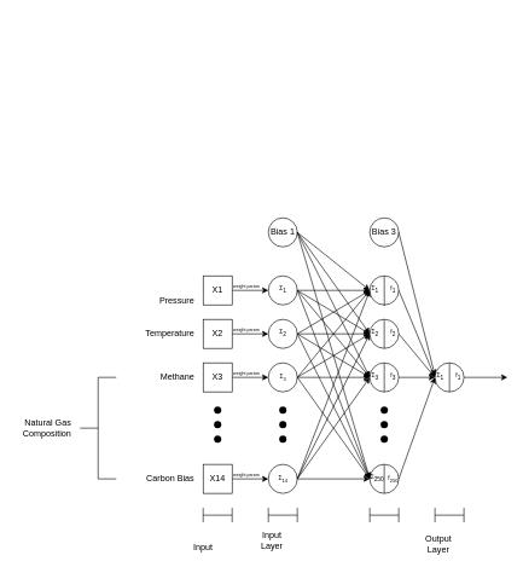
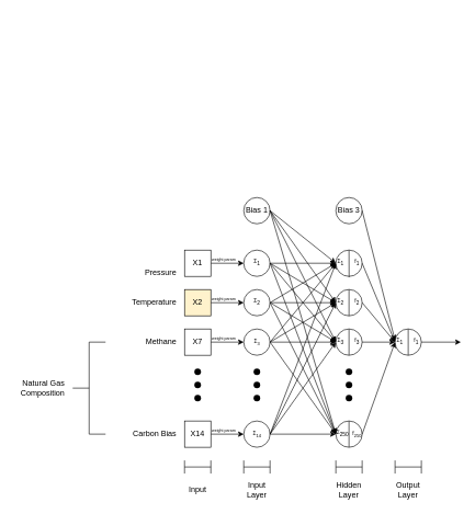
  <mxCell id="0" />
  <mxCell id="1" parent="0" />
  <mxCell id="2" value="" style="shape=image;verticalLabelPosition=bottom;labelBackgroundColor=default;verticalAlign=top;aspect=fixed;imageAspect=0;image=https://www.simplilearn.com/ice9/free_resources_article_thumb/MultilayerANN_1.jpg;" parent="1" vertex="1"><mxGeometry x="160" width="520" height="238" as="geometry" y="20" /></mxCell>
  <mxCell id="3" style="edgeStyle=orthogonalEdgeStyle;rounded=0;orthogonalLoop=1;jettySize=auto;html=1;entryX=0;entryY=0.5;entryDx=0;entryDy=0;" parent="1" source="4" target="20" edge="1"><mxGeometry relative="1" as="geometry" /></mxCell>
  <mxCell id="4" value="X1" style="rounded=0;whiteSpace=wrap;html=1;" parent="1" vertex="1"><mxGeometry x="280" y="380" width="40" height="40" as="geometry" /></mxCell>
  <mxCell id="5" style="edgeStyle=orthogonalEdgeStyle;rounded=0;orthogonalLoop=1;jettySize=auto;html=1;entryX=0;entryY=0.5;entryDx=0;entryDy=0;" parent="1" source="6" target="21" edge="1"><mxGeometry relative="1" as="geometry" /></mxCell>
- <mxCell id="6" value="X2" style="rounded=0;whiteSpace=wrap;html=1;" parent="1" vertex="1"><mxGeometry x="280" y="440" width="40" height="40" as="geometry" /></mxCell>
+ <mxCell id="6" value="X2" style="rounded=0;whiteSpace=wrap;html=1;fillColor=#fff2cc;" parent="1" vertex="1"><mxGeometry x="280" y="440" width="40" height="40" as="geometry" /></mxCell>
  <mxCell id="7" style="edgeStyle=orthogonalEdgeStyle;rounded=0;orthogonalLoop=1;jettySize=auto;html=1;entryX=0;entryY=0.5;entryDx=0;entryDy=0;" parent="1" source="8" target="22" edge="1"><mxGeometry relative="1" as="geometry" /></mxCell>
- <mxCell id="8" value="X3" style="rounded=0;whiteSpace=wrap;html=1;" parent="1" vertex="1"><mxGeometry x="280" y="500" width="40" height="40" as="geometry" /></mxCell>
+ <mxCell id="8" value="X7" style="rounded=0;whiteSpace=wrap;html=1;" parent="1" vertex="1"><mxGeometry x="280" y="500" width="40" height="40" as="geometry" /></mxCell>
  <mxCell id="9" style="edgeStyle=orthogonalEdgeStyle;rounded=0;orthogonalLoop=1;jettySize=auto;html=1;entryX=0;entryY=0.5;entryDx=0;entryDy=0;" parent="1" source="10" target="23" edge="1"><mxGeometry relative="1" as="geometry" /></mxCell>
  <mxCell id="10" value="X14" style="rounded=0;whiteSpace=wrap;html=1;" parent="1" vertex="1"><mxGeometry x="280" y="640" width="40" height="40" as="geometry" /></mxCell>
  <mxCell id="11" value="" style="ellipse;whiteSpace=wrap;html=1;aspect=fixed;fillColor=#000000;strokeColor=none;" parent="1" vertex="1"><mxGeometry x="295" y="560" width="10" height="10" as="geometry" /></mxCell>
  <mxCell id="12" value="" style="ellipse;whiteSpace=wrap;html=1;aspect=fixed;fillColor=#000000;strokeColor=none;" parent="1" vertex="1"><mxGeometry x="295" y="580" width="10" height="10" as="geometry" /></mxCell>
  <mxCell id="13" value="" style="ellipse;whiteSpace=wrap;html=1;aspect=fixed;fillColor=#000000;strokeColor=none;" parent="1" vertex="1"><mxGeometry x="295" y="600" width="10" height="10" as="geometry" /></mxCell>
  <mxCell id="14" value="Pressure" style="text;html=1;strokeColor=none;fillColor=none;align=right;verticalAlign=middle;whiteSpace=wrap;rounded=0;" parent="1" vertex="1"><mxGeometry x="210" y="400" width="60" height="30" as="geometry" /></mxCell>
  <mxCell id="15" value="Temperature" style="text;html=1;strokeColor=none;fillColor=none;align=right;verticalAlign=middle;whiteSpace=wrap;rounded=0;" parent="1" vertex="1"><mxGeometry x="210" y="445" width="60" height="30" as="geometry" /></mxCell>
  <mxCell id="16" value="Methane" style="text;html=1;strokeColor=none;fillColor=none;align=right;verticalAlign=middle;whiteSpace=wrap;rounded=0;" parent="1" vertex="1"><mxGeometry x="210" y="505" width="60" height="30" as="geometry" /></mxCell>
  <mxCell id="17" value="Carbon Bias" style="text;html=1;strokeColor=none;fillColor=none;align=right;verticalAlign=middle;whiteSpace=wrap;rounded=0;" parent="1" vertex="1"><mxGeometry x="180" y="645" width="90" height="30" as="geometry" /></mxCell>
  <mxCell id="18" value="" style="strokeWidth=1;html=1;shape=mxgraph.flowchart.annotation_2;align=left;labelPosition=right;pointerEvents=1;" parent="1" vertex="1"><mxGeometry x="110" y="520" width="50" height="140" as="geometry" /></mxCell>
  <mxCell id="19" value="Natural Gas Composition" style="text;html=1;strokeColor=none;fillColor=none;align=right;verticalAlign=middle;whiteSpace=wrap;rounded=0;" parent="1" vertex="1"><mxGeometry x="20" y="575" width="80" height="30" as="geometry" /></mxCell>
  <mxCell id="20" value="" style="ellipse;whiteSpace=wrap;html=1;aspect=fixed;" parent="1" vertex="1"><mxGeometry x="370" y="380" width="40" height="40" as="geometry" /></mxCell>
  <mxCell id="21" value="" style="ellipse;whiteSpace=wrap;html=1;aspect=fixed;" parent="1" vertex="1"><mxGeometry x="370" y="440" width="40" height="40" as="geometry" /></mxCell>
  <mxCell id="22" value="" style="ellipse;whiteSpace=wrap;html=1;aspect=fixed;" parent="1" vertex="1"><mxGeometry x="370" y="500" width="40" height="40" as="geometry" /></mxCell>
  <mxCell id="23" value="" style="ellipse;whiteSpace=wrap;html=1;aspect=fixed;" parent="1" vertex="1"><mxGeometry x="370" y="640" width="40" height="40" as="geometry" /></mxCell>
  <mxCell id="24" value="" style="ellipse;whiteSpace=wrap;html=1;aspect=fixed;fillColor=#000000;strokeColor=none;" parent="1" vertex="1"><mxGeometry x="385" y="560" width="10" height="10" as="geometry" /></mxCell>
  <mxCell id="25" value="" style="ellipse;whiteSpace=wrap;html=1;aspect=fixed;fillColor=#000000;strokeColor=none;" parent="1" vertex="1"><mxGeometry x="385" y="580" width="10" height="10" as="geometry" /></mxCell>
  <mxCell id="26" value="" style="ellipse;whiteSpace=wrap;html=1;aspect=fixed;fillColor=#000000;strokeColor=none;" parent="1" vertex="1"><mxGeometry x="385" y="600" width="10" height="10" as="geometry" /></mxCell>
  <mxCell id="27" value="" style="ellipse;whiteSpace=wrap;html=1;aspect=fixed;" parent="1" vertex="1"><mxGeometry x="510" y="380" width="40" height="40" as="geometry" /></mxCell>
  <mxCell id="28" value="" style="ellipse;whiteSpace=wrap;html=1;aspect=fixed;" parent="1" vertex="1"><mxGeometry x="510" y="440" width="40" height="40" as="geometry" /></mxCell>
  <mxCell id="29" value="" style="ellipse;whiteSpace=wrap;html=1;aspect=fixed;" parent="1" vertex="1"><mxGeometry x="510" y="500" width="40" height="40" as="geometry" /></mxCell>
  <mxCell id="30" value="" style="ellipse;whiteSpace=wrap;html=1;aspect=fixed;" parent="1" vertex="1"><mxGeometry x="510" y="640" width="40" height="40" as="geometry" /></mxCell>
  <mxCell id="31" value="" style="ellipse;whiteSpace=wrap;html=1;aspect=fixed;fillColor=#000000;strokeColor=none;" parent="1" vertex="1"><mxGeometry x="525" y="560" width="10" height="10" as="geometry" /></mxCell>
  <mxCell id="32" value="" style="ellipse;whiteSpace=wrap;html=1;aspect=fixed;fillColor=#000000;strokeColor=none;" parent="1" vertex="1"><mxGeometry x="525" y="580" width="10" height="10" as="geometry" /></mxCell>
  <mxCell id="33" value="" style="ellipse;whiteSpace=wrap;html=1;aspect=fixed;fillColor=#000000;strokeColor=none;" parent="1" vertex="1"><mxGeometry x="525" y="600" width="10" height="10" as="geometry" /></mxCell>
  <mxCell id="34" value="" style="endArrow=classic;html=1;rounded=0;exitX=1;exitY=0.5;exitDx=0;exitDy=0;entryX=0;entryY=0.5;entryDx=0;entryDy=0;" parent="1" source="20" target="27" edge="1"><mxGeometry width="50" height="50" relative="1" as="geometry"><mxPoint x="430" y="385" as="sourcePoint" /><mxPoint x="480" y="335" as="targetPoint" /></mxGeometry></mxCell>
  <mxCell id="35" value="" style="endArrow=classic;html=1;rounded=0;exitX=1;exitY=0.5;exitDx=0;exitDy=0;entryX=0;entryY=0.5;entryDx=0;entryDy=0;" parent="1" source="20" target="28" edge="1"><mxGeometry width="50" height="50" relative="1" as="geometry"><mxPoint x="420" y="410" as="sourcePoint" /><mxPoint x="520" y="410" as="targetPoint" /></mxGeometry></mxCell>
  <mxCell id="36" value="" style="endArrow=classic;html=1;rounded=0;exitX=1;exitY=0.5;exitDx=0;exitDy=0;entryX=0;entryY=0.5;entryDx=0;entryDy=0;" parent="1" source="20" target="29" edge="1"><mxGeometry width="50" height="50" relative="1" as="geometry"><mxPoint x="420" y="410" as="sourcePoint" /><mxPoint x="520" y="470" as="targetPoint" /></mxGeometry></mxCell>
  <mxCell id="37" value="" style="endArrow=classic;html=1;rounded=0;exitX=1;exitY=0.5;exitDx=0;exitDy=0;entryX=0;entryY=0.5;entryDx=0;entryDy=0;" parent="1" source="20" target="30" edge="1"><mxGeometry width="50" height="50" relative="1" as="geometry"><mxPoint x="420" y="410" as="sourcePoint" /><mxPoint x="520" y="530" as="targetPoint" /></mxGeometry></mxCell>
  <mxCell id="38" value="" style="endArrow=classic;html=1;rounded=0;exitX=1;exitY=0.5;exitDx=0;exitDy=0;entryX=0;entryY=0.5;entryDx=0;entryDy=0;" parent="1" source="21" target="27" edge="1"><mxGeometry width="50" height="50" relative="1" as="geometry"><mxPoint x="430" y="420" as="sourcePoint" /><mxPoint x="530" y="540" as="targetPoint" /></mxGeometry></mxCell>
  <mxCell id="39" value="" style="endArrow=classic;html=1;rounded=0;exitX=1;exitY=0.5;exitDx=0;exitDy=0;entryX=0;entryY=0.5;entryDx=0;entryDy=0;" parent="1" source="21" target="28" edge="1"><mxGeometry width="50" height="50" relative="1" as="geometry"><mxPoint x="420" y="470" as="sourcePoint" /><mxPoint x="520" y="410" as="targetPoint" /></mxGeometry></mxCell>
  <mxCell id="40" value="" style="endArrow=classic;html=1;rounded=0;exitX=1;exitY=0.5;exitDx=0;exitDy=0;entryX=0;entryY=0.5;entryDx=0;entryDy=0;" parent="1" source="21" target="29" edge="1"><mxGeometry width="50" height="50" relative="1" as="geometry"><mxPoint x="430" y="480" as="sourcePoint" /><mxPoint x="530" y="420" as="targetPoint" /></mxGeometry></mxCell>
  <mxCell id="41" value="" style="endArrow=classic;html=1;rounded=0;exitX=1;exitY=0.5;exitDx=0;exitDy=0;entryX=0;entryY=0.5;entryDx=0;entryDy=0;" parent="1" source="21" target="30" edge="1"><mxGeometry width="50" height="50" relative="1" as="geometry"><mxPoint x="440" y="490" as="sourcePoint" /><mxPoint x="540" y="430" as="targetPoint" /></mxGeometry></mxCell>
  <mxCell id="42" value="" style="endArrow=classic;html=1;rounded=0;exitX=1;exitY=0.5;exitDx=0;exitDy=0;entryX=0;entryY=0.5;entryDx=0;entryDy=0;" parent="1" source="22" target="27" edge="1"><mxGeometry width="50" height="50" relative="1" as="geometry"><mxPoint x="420" y="470" as="sourcePoint" /><mxPoint x="520" y="670" as="targetPoint" /></mxGeometry></mxCell>
  <mxCell id="43" value="" style="endArrow=classic;html=1;rounded=0;exitX=1;exitY=0.5;exitDx=0;exitDy=0;entryX=0;entryY=0.5;entryDx=0;entryDy=0;" parent="1" source="22" target="28" edge="1"><mxGeometry width="50" height="50" relative="1" as="geometry"><mxPoint x="420" y="530" as="sourcePoint" /><mxPoint x="520" y="410" as="targetPoint" /></mxGeometry></mxCell>
  <mxCell id="44" value="" style="endArrow=classic;html=1;rounded=0;exitX=1;exitY=0.5;exitDx=0;exitDy=0;entryX=0;entryY=0.5;entryDx=0;entryDy=0;" parent="1" source="22" target="29" edge="1"><mxGeometry width="50" height="50" relative="1" as="geometry"><mxPoint x="430" y="540" as="sourcePoint" /><mxPoint x="530" y="420" as="targetPoint" /></mxGeometry></mxCell>
  <mxCell id="45" value="" style="endArrow=classic;html=1;rounded=0;exitX=1;exitY=0.5;exitDx=0;exitDy=0;entryX=0;entryY=0.5;entryDx=0;entryDy=0;" parent="1" source="22" target="30" edge="1"><mxGeometry width="50" height="50" relative="1" as="geometry"><mxPoint x="440" y="550" as="sourcePoint" /><mxPoint x="540" y="430" as="targetPoint" /></mxGeometry></mxCell>
  <mxCell id="46" value="" style="endArrow=classic;html=1;rounded=0;exitX=1;exitY=0.5;exitDx=0;exitDy=0;entryX=0;entryY=0.5;entryDx=0;entryDy=0;" parent="1" source="23" target="27" edge="1"><mxGeometry width="50" height="50" relative="1" as="geometry"><mxPoint x="450" y="560" as="sourcePoint" /><mxPoint x="550" y="440" as="targetPoint" /></mxGeometry></mxCell>
  <mxCell id="47" value="" style="endArrow=classic;html=1;rounded=0;exitX=1;exitY=0.5;exitDx=0;exitDy=0;entryX=0;entryY=0.5;entryDx=0;entryDy=0;" parent="1" source="23" target="28" edge="1"><mxGeometry width="50" height="50" relative="1" as="geometry"><mxPoint x="460" y="570" as="sourcePoint" /><mxPoint x="560" y="450" as="targetPoint" /></mxGeometry></mxCell>
  <mxCell id="48" value="" style="endArrow=classic;html=1;rounded=0;exitX=1;exitY=0.5;exitDx=0;exitDy=0;entryX=0;entryY=0.5;entryDx=0;entryDy=0;" parent="1" source="23" target="29" edge="1"><mxGeometry width="50" height="50" relative="1" as="geometry"><mxPoint x="470" y="580" as="sourcePoint" /><mxPoint x="570" y="460" as="targetPoint" /></mxGeometry></mxCell>
  <mxCell id="49" value="" style="endArrow=classic;html=1;rounded=0;exitX=1;exitY=0.5;exitDx=0;exitDy=0;entryX=0;entryY=0.5;entryDx=0;entryDy=0;" parent="1" source="23" target="30" edge="1"><mxGeometry width="50" height="50" relative="1" as="geometry"><mxPoint x="480" y="590" as="sourcePoint" /><mxPoint x="580" y="470" as="targetPoint" /></mxGeometry></mxCell>
  <mxCell id="50" value="" style="ellipse;whiteSpace=wrap;html=1;aspect=fixed;" parent="1" vertex="1"><mxGeometry x="600" y="500" width="40" height="40" as="geometry" /></mxCell>
  <mxCell id="51" value="" style="endArrow=classic;html=1;rounded=0;exitX=1;exitY=0.5;exitDx=0;exitDy=0;entryX=0;entryY=0.5;entryDx=0;entryDy=0;" parent="1" source="27" target="50" edge="1"><mxGeometry width="50" height="50" relative="1" as="geometry"><mxPoint x="420" y="410" as="sourcePoint" /><mxPoint x="520" y="410" as="targetPoint" /></mxGeometry></mxCell>
  <mxCell id="52" value="" style="endArrow=classic;html=1;rounded=0;exitX=1;exitY=0.5;exitDx=0;exitDy=0;entryX=0;entryY=0.5;entryDx=0;entryDy=0;" parent="1" source="28" target="50" edge="1"><mxGeometry width="50" height="50" relative="1" as="geometry"><mxPoint x="430" y="420" as="sourcePoint" /><mxPoint x="530" y="420" as="targetPoint" /></mxGeometry></mxCell>
  <mxCell id="53" value="" style="endArrow=classic;html=1;rounded=0;exitX=1;exitY=0.5;exitDx=0;exitDy=0;entryX=0;entryY=0.5;entryDx=0;entryDy=0;" parent="1" source="29" target="50" edge="1"><mxGeometry width="50" height="50" relative="1" as="geometry"><mxPoint x="570" y="520" as="sourcePoint" /><mxPoint x="580" y="550" as="targetPoint" /></mxGeometry></mxCell>
  <mxCell id="54" value="" style="endArrow=classic;html=1;rounded=0;exitX=1;exitY=0.5;exitDx=0;exitDy=0;entryX=0;entryY=0.5;entryDx=0;entryDy=0;" parent="1" source="30" target="50" edge="1"><mxGeometry width="50" height="50" relative="1" as="geometry"><mxPoint x="470" y="460" as="sourcePoint" /><mxPoint x="570" y="460" as="targetPoint" /></mxGeometry></mxCell>
  <mxCell id="55" value="" style="endArrow=classic;html=1;rounded=0;exitX=1;exitY=0.5;exitDx=0;exitDy=0;" parent="1" source="50" edge="1"><mxGeometry width="50" height="50" relative="1" as="geometry"><mxPoint x="480" y="470" as="sourcePoint" /><mxPoint x="700" y="520" as="targetPoint" /></mxGeometry></mxCell>
  <mxCell id="56" value="Σ&lt;sub style=&quot;font-size: 8px;&quot;&gt;1&lt;/sub&gt;" style="text;html=1;strokeColor=none;fillColor=none;align=center;verticalAlign=middle;whiteSpace=wrap;rounded=0;fontSize=8;" parent="1" vertex="1"><mxGeometry x="382.5" y="395" width="15" height="10" as="geometry" /></mxCell>
  <mxCell id="57" value="Σ&lt;sub style=&quot;font-size: 8px;&quot;&gt;2&lt;/sub&gt;" style="text;html=1;strokeColor=none;fillColor=none;align=center;verticalAlign=middle;whiteSpace=wrap;rounded=0;fontSize=8;" parent="1" vertex="1"><mxGeometry x="382.5" y="455" width="15" height="10" as="geometry" /></mxCell>
  <mxCell id="58" value="Σ&lt;sub&gt;3&lt;/sub&gt;" style="text;html=1;strokeColor=none;fillColor=none;align=center;verticalAlign=middle;whiteSpace=wrap;rounded=0;fontSize=8;" parent="1" vertex="1"><mxGeometry x="382.5" y="515" width="15" height="10" as="geometry" /></mxCell>
  <mxCell id="59" value="Σ&lt;sub&gt;14&lt;/sub&gt;" style="text;html=1;strokeColor=none;fillColor=none;align=center;verticalAlign=middle;whiteSpace=wrap;rounded=0;fontSize=8;" parent="1" vertex="1"><mxGeometry x="382.5" y="655" width="15" height="10" as="geometry" /></mxCell>
  <mxCell id="60" value="Σ&lt;sub style=&quot;font-size: 8px;&quot;&gt;1&lt;/sub&gt;" style="text;html=1;strokeColor=none;fillColor=none;align=center;verticalAlign=middle;whiteSpace=wrap;rounded=0;fontSize=8;" parent="1" vertex="1"><mxGeometry x="510" y="395" width="15" height="10" as="geometry" /></mxCell>
  <mxCell id="61" value="f&lt;sub style=&quot;font-size: 8px;&quot;&gt;1&lt;/sub&gt;" style="text;html=1;strokeColor=none;fillColor=none;align=center;verticalAlign=middle;whiteSpace=wrap;rounded=0;fontSize=8;" parent="1" vertex="1"><mxGeometry x="535" y="395" width="15" height="10" as="geometry" /></mxCell>
  <mxCell id="62" value="" style="endArrow=none;html=1;rounded=0;entryX=0.5;entryY=0;entryDx=0;entryDy=0;exitX=0.503;exitY=1.03;exitDx=0;exitDy=0;exitPerimeter=0;" parent="1" source="27" target="27" edge="1"><mxGeometry width="50" height="50" relative="1" as="geometry"><mxPoint x="540" y="430" as="sourcePoint" /><mxPoint x="590" y="380" as="targetPoint" /></mxGeometry></mxCell>
  <mxCell id="63" value="" style="endArrow=none;html=1;rounded=0;entryX=0.5;entryY=0;entryDx=0;entryDy=0;exitX=0.5;exitY=1;exitDx=0;exitDy=0;" parent="1" source="28" edge="1"><mxGeometry width="50" height="50" relative="1" as="geometry"><mxPoint x="530" y="481" as="sourcePoint" /><mxPoint x="530" y="440" as="targetPoint" /></mxGeometry></mxCell>
  <mxCell id="64" value="f&lt;sub style=&quot;font-size: 8px;&quot;&gt;2&lt;/sub&gt;" style="text;html=1;strokeColor=none;fillColor=none;align=center;verticalAlign=middle;whiteSpace=wrap;rounded=0;fontSize=8;" parent="1" vertex="1"><mxGeometry x="535" y="455" width="15" height="10" as="geometry" /></mxCell>
  <mxCell id="65" value="Σ&lt;sub style=&quot;font-size: 8px;&quot;&gt;2&lt;/sub&gt;" style="text;html=1;strokeColor=none;fillColor=none;align=center;verticalAlign=middle;whiteSpace=wrap;rounded=0;fontSize=8;" parent="1" vertex="1"><mxGeometry x="510" y="455" width="15" height="10" as="geometry" /></mxCell>
  <mxCell id="66" value="" style="endArrow=none;html=1;rounded=0;entryX=0.5;entryY=0;entryDx=0;entryDy=0;exitX=0.5;exitY=1;exitDx=0;exitDy=0;" parent="1" source="29" target="29" edge="1"><mxGeometry width="50" height="50" relative="1" as="geometry"><mxPoint x="530" y="541" as="sourcePoint" /><mxPoint x="530" y="500" as="targetPoint" /></mxGeometry></mxCell>
  <mxCell id="67" value="f&lt;sub style=&quot;font-size: 8px;&quot;&gt;3&lt;/sub&gt;" style="text;html=1;strokeColor=none;fillColor=none;align=center;verticalAlign=middle;whiteSpace=wrap;rounded=0;fontSize=8;" parent="1" vertex="1"><mxGeometry x="535" y="515" width="15" height="10" as="geometry" /></mxCell>
  <mxCell id="68" value="Σ&lt;sub style=&quot;font-size: 8px;&quot;&gt;3&lt;/sub&gt;" style="text;html=1;strokeColor=none;fillColor=none;align=center;verticalAlign=middle;whiteSpace=wrap;rounded=0;fontSize=8;" parent="1" vertex="1"><mxGeometry x="510" y="515" width="15" height="10" as="geometry" /></mxCell>
  <mxCell id="69" value="" style="endArrow=none;html=1;rounded=0;entryX=0.5;entryY=0;entryDx=0;entryDy=0;exitX=0.5;exitY=1;exitDx=0;exitDy=0;" parent="1" source="30" target="30" edge="1"><mxGeometry width="50" height="50" relative="1" as="geometry"><mxPoint x="530" y="680" as="sourcePoint" /><mxPoint x="530" y="640" as="targetPoint" /></mxGeometry></mxCell>
  <mxCell id="70" value="Σ&lt;sub style=&quot;font-size: 8px;&quot;&gt;250&lt;/sub&gt;" style="text;html=1;strokeColor=none;fillColor=none;align=center;verticalAlign=middle;whiteSpace=wrap;rounded=0;fontSize=8;" parent="1" vertex="1"><mxGeometry x="513" y="655" width="15" height="10" as="geometry" /></mxCell>
  <mxCell id="71" value="f&lt;sub&gt;250&lt;/sub&gt;" style="text;html=1;strokeColor=none;fillColor=none;align=center;verticalAlign=middle;whiteSpace=wrap;rounded=0;fontSize=8;" parent="1" vertex="1"><mxGeometry x="535" y="655" width="15" height="10" as="geometry" /></mxCell>
  <mxCell id="72" value="f&lt;sub style=&quot;font-size: 8px;&quot;&gt;1&lt;/sub&gt;" style="text;html=1;strokeColor=none;fillColor=none;align=center;verticalAlign=middle;whiteSpace=wrap;rounded=0;fontSize=8;" parent="1" vertex="1"><mxGeometry x="625" y="515" width="15" height="10" as="geometry" /></mxCell>
  <mxCell id="73" value="" style="endArrow=none;html=1;rounded=0;entryX=0.5;entryY=0;entryDx=0;entryDy=0;exitX=0.5;exitY=1;exitDx=0;exitDy=0;" parent="1" edge="1"><mxGeometry width="50" height="50" relative="1" as="geometry"><mxPoint x="620" y="540" as="sourcePoint" /><mxPoint x="620" y="500" as="targetPoint" /></mxGeometry></mxCell>
  <mxCell id="74" value="Σ&lt;sub style=&quot;font-size: 8px;&quot;&gt;1&lt;/sub&gt;" style="text;html=1;strokeColor=none;fillColor=none;align=center;verticalAlign=middle;whiteSpace=wrap;rounded=0;fontSize=8;" parent="1" vertex="1"><mxGeometry x="600" y="515" width="15" height="10" as="geometry" /></mxCell>
  <mxCell id="75" value="" style="shape=crossbar;whiteSpace=wrap;html=1;rounded=1;" parent="1" vertex="1"><mxGeometry x="280" y="700" width="40" height="20" as="geometry" /></mxCell>
- <mxCell id="76" value="Input" style="text;html=1;strokeColor=none;fillColor=none;align=center;verticalAlign=middle;whiteSpace=wrap;rounded=0;" parent="1" vertex="1"><mxGeometry x="255" y="740" width="50" height="30" as="geometry" /></mxCell>
+ <mxCell id="76" value="Input" style="text;html=1;strokeColor=none;fillColor=none;align=center;verticalAlign=middle;whiteSpace=wrap;rounded=0;" parent="1" vertex="1"><mxGeometry x="275" y="730" width="50" height="30" as="geometry" /></mxCell>
  <mxCell id="77" value="" style="shape=crossbar;whiteSpace=wrap;html=1;rounded=1;" parent="1" vertex="1"><mxGeometry x="370" y="700" width="40" height="20" as="geometry" /></mxCell>
- <mxCell id="78" value="Input Layer" style="text;html=1;strokeColor=none;fillColor=none;align=center;verticalAlign=middle;whiteSpace=wrap;rounded=0;" parent="1" vertex="1"><mxGeometry x="350" y="730" width="50" height="30" as="geometry" /></mxCell>
+ <mxCell id="78" value="Input Layer" style="text;html=1;strokeColor=none;fillColor=none;align=center;verticalAlign=middle;whiteSpace=wrap;rounded=0;" parent="1" vertex="1"><mxGeometry x="365" y="730" width="50" height="30" as="geometry" /></mxCell>
  <mxCell id="79" value="" style="shape=crossbar;whiteSpace=wrap;html=1;rounded=1;" parent="1" vertex="1"><mxGeometry x="510" y="700" width="40" height="20" as="geometry" /></mxCell>
+ <mxCell id="80" value="Hidden Layer" style="text;html=1;strokeColor=none;fillColor=none;align=center;verticalAlign=middle;whiteSpace=wrap;rounded=0;" parent="1" vertex="1"><mxGeometry x="505" y="730" width="50" height="30" as="geometry" /></mxCell>
  <mxCell id="81" value="" style="shape=crossbar;whiteSpace=wrap;html=1;rounded=1;" parent="1" vertex="1"><mxGeometry x="600" y="700" width="40" height="20" as="geometry" /></mxCell>
- <mxCell id="82" value="Output Layer" style="text;html=1;strokeColor=none;fillColor=none;align=center;verticalAlign=middle;whiteSpace=wrap;rounded=0;" parent="1" vertex="1"><mxGeometry x="580" y="735" width="50" height="30" as="geometry" /></mxCell>
+ <mxCell id="82" value="Output Layer" style="text;html=1;strokeColor=none;fillColor=none;align=center;verticalAlign=middle;whiteSpace=wrap;rounded=0;" parent="1" vertex="1"><mxGeometry x="595" y="730" width="50" height="30" as="geometry" /></mxCell>
  <mxCell id="83" value="" style="ellipse;whiteSpace=wrap;html=1;aspect=fixed;" vertex="1" parent="1"><mxGeometry x="370" y="300" width="40" height="40" as="geometry" /></mxCell>
  <mxCell id="84" value="" style="ellipse;whiteSpace=wrap;html=1;aspect=fixed;" vertex="1" parent="1"><mxGeometry x="510" y="300" width="40" height="40" as="geometry" /></mxCell>
  <mxCell id="85" value="" style="endArrow=classic;html=1;rounded=0;exitX=1;exitY=0.5;exitDx=0;exitDy=0;entryX=0;entryY=0.5;entryDx=0;entryDy=0;" edge="1" parent="1" source="83" target="60"><mxGeometry width="50" height="50" relative="1" as="geometry"><mxPoint x="422.5" y="330" as="sourcePoint" /><mxPoint x="522.5" y="330" as="targetPoint" /></mxGeometry></mxCell>
  <mxCell id="86" value="" style="endArrow=classic;html=1;rounded=0;exitX=1;exitY=0.5;exitDx=0;exitDy=0;entryX=0;entryY=0.5;entryDx=0;entryDy=0;" edge="1" parent="1" source="83" target="65"><mxGeometry width="50" height="50" relative="1" as="geometry"><mxPoint x="420" y="330" as="sourcePoint" /><mxPoint x="520" y="410" as="targetPoint" /></mxGeometry></mxCell>
  <mxCell id="87" value="" style="endArrow=classic;html=1;rounded=0;exitX=1;exitY=0.5;exitDx=0;exitDy=0;entryX=0;entryY=0.5;entryDx=0;entryDy=0;" edge="1" parent="1" source="83" target="68"><mxGeometry width="50" height="50" relative="1" as="geometry"><mxPoint x="430" y="340" as="sourcePoint" /><mxPoint x="530" y="420" as="targetPoint" /></mxGeometry></mxCell>
  <mxCell id="88" value="" style="endArrow=classic;html=1;rounded=0;exitX=1;exitY=0.5;exitDx=0;exitDy=0;entryX=0;entryY=0.5;entryDx=0;entryDy=0;" edge="1" parent="1" source="83" target="30"><mxGeometry width="50" height="50" relative="1" as="geometry"><mxPoint x="420" y="330" as="sourcePoint" /><mxPoint x="520" y="600" as="targetPoint" /></mxGeometry></mxCell>
  <mxCell id="89" value="" style="endArrow=classic;html=1;rounded=0;exitX=1;exitY=0.5;exitDx=0;exitDy=0;entryX=0;entryY=0.25;entryDx=0;entryDy=0;" edge="1" parent="1" source="84" target="74"><mxGeometry width="50" height="50" relative="1" as="geometry"><mxPoint x="430" y="340" as="sourcePoint" /><mxPoint x="530" y="540" as="targetPoint" /></mxGeometry></mxCell>
  <mxCell id="90" value="Bias 1" style="text;strokeColor=none;align=center;fillColor=none;html=1;verticalAlign=middle;whiteSpace=wrap;rounded=0;" vertex="1" parent="1"><mxGeometry x="360" y="305" width="60" height="30" as="geometry" /></mxCell>
  <mxCell id="91" value="Bias 3" style="text;strokeColor=none;align=center;fillColor=none;html=1;verticalAlign=middle;whiteSpace=wrap;rounded=0;" vertex="1" parent="1"><mxGeometry x="500" y="305" width="60" height="30" as="geometry" /></mxCell>
  <mxCell id="92" value="&lt;font style=&quot;font-size: 6px;&quot;&gt;weight param&lt;/font&gt;" style="text;html=1;strokeColor=none;fillColor=none;align=center;verticalAlign=middle;whiteSpace=wrap;rounded=0;fontSize=6;" vertex="1" parent="1"><mxGeometry x="320" y="510" width="40" height="10" as="geometry" /></mxCell>
  <mxCell id="93" value="&lt;font style=&quot;font-size: 6px;&quot;&gt;weight param&lt;/font&gt;" style="text;html=1;strokeColor=none;fillColor=none;align=center;verticalAlign=middle;whiteSpace=wrap;rounded=0;fontSize=6;" vertex="1" parent="1"><mxGeometry x="320" y="650" width="40" height="10" as="geometry" /></mxCell>
  <mxCell id="94" value="&lt;font style=&quot;font-size: 6px;&quot;&gt;weight param&lt;/font&gt;" style="text;html=1;strokeColor=none;fillColor=none;align=center;verticalAlign=middle;whiteSpace=wrap;rounded=0;fontSize=6;" vertex="1" parent="1"><mxGeometry x="320" y="450" width="40" height="10" as="geometry" /></mxCell>
  <mxCell id="95" value="&lt;font style=&quot;font-size: 6px;&quot;&gt;weight param&lt;/font&gt;" style="text;html=1;strokeColor=none;fillColor=none;align=center;verticalAlign=middle;whiteSpace=wrap;rounded=0;fontSize=6;" vertex="1" parent="1"><mxGeometry x="320" y="390" width="40" height="10" as="geometry" /></mxCell>
